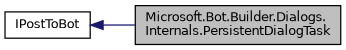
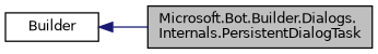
  digraph {
    rankdir=LR
    node [color=black fontname=Helvetica fontsize=10 shape=record style=filled]
    n1 [fillcolor=grey75 fontcolor=black height=0.2 label="Microsoft.Bot.Builder.Dialogs.\lInternals.PersistentDialogTask" width=0.4]
-   n2 [fillcolor=white height=0.2 label=IPostToBot width=0.4]
+   n2 [fillcolor=white height=0.2 label=Builder width=0.4]
    n2 -> n1 [color=midnightblue dir=back fontname=Helvetica fontsize=10 labelfontname=Helvetica labelfontsize=10 style=solid]
  }
